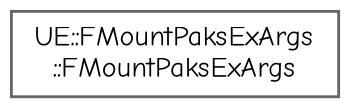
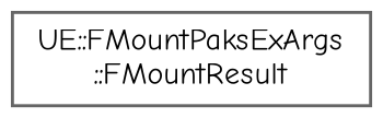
  digraph {
    rankdir=LR
    fontname="Comic Neue"
-   n1 [color=grey40 fillcolor=white fontname="Comic Neue" fontsize=10 height=0.2 label="UE::FMountPaksExArgs\l::FMountPaksExArgs" shape=box style=filled width=0.4]
+   n1 [color=grey40 fillcolor=white fontname="Comic Neue" fontsize=10 height=0.2 label="UE::FMountPaksExArgs\l::FMountResult" shape=box style=filled width=0.4]
  }
